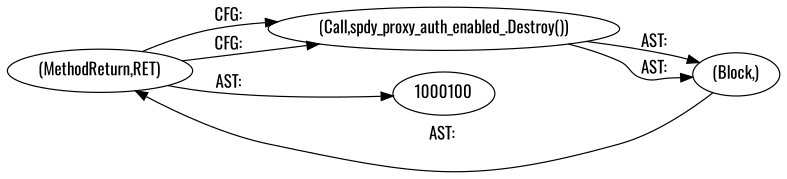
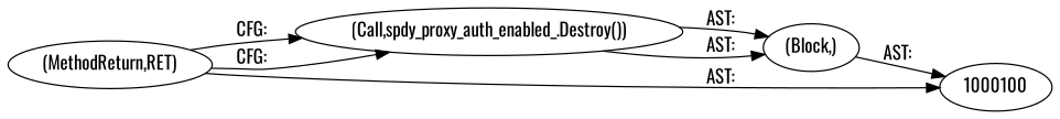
  digraph {
    fontname=Oswald
    rankdir=LR
    node [fontname=Oswald]
    edge [fontname=Oswald]
    n1 [label="(MethodReturn,RET)"]
    n2 [label="(Call,spdy_proxy_auth_enabled_.Destroy())"]
    1000100
    n4 [label="(Block,)"]
    n1 -> n2 [label="CFG: "]
    n1 -> n2 [label="CFG: "]
    n1 -> 1000100 [label="AST: "]
    n2 -> n4 [label="AST: "]
    n2 -> n4 [label="AST: "]
-   n4 -> n1 [label="AST: "]
+   n4 -> 1000100 [label="AST: "]
  }
